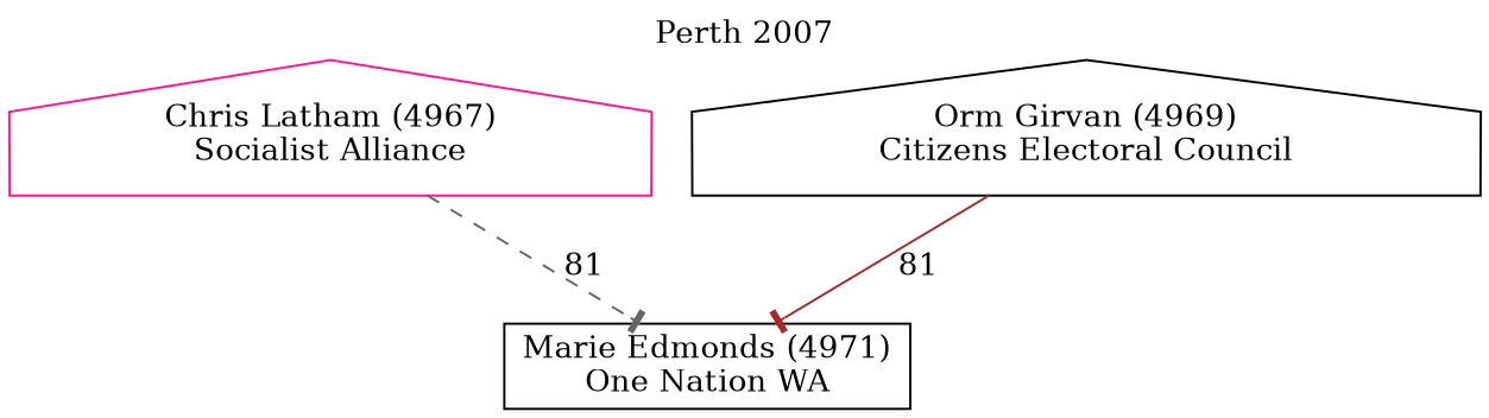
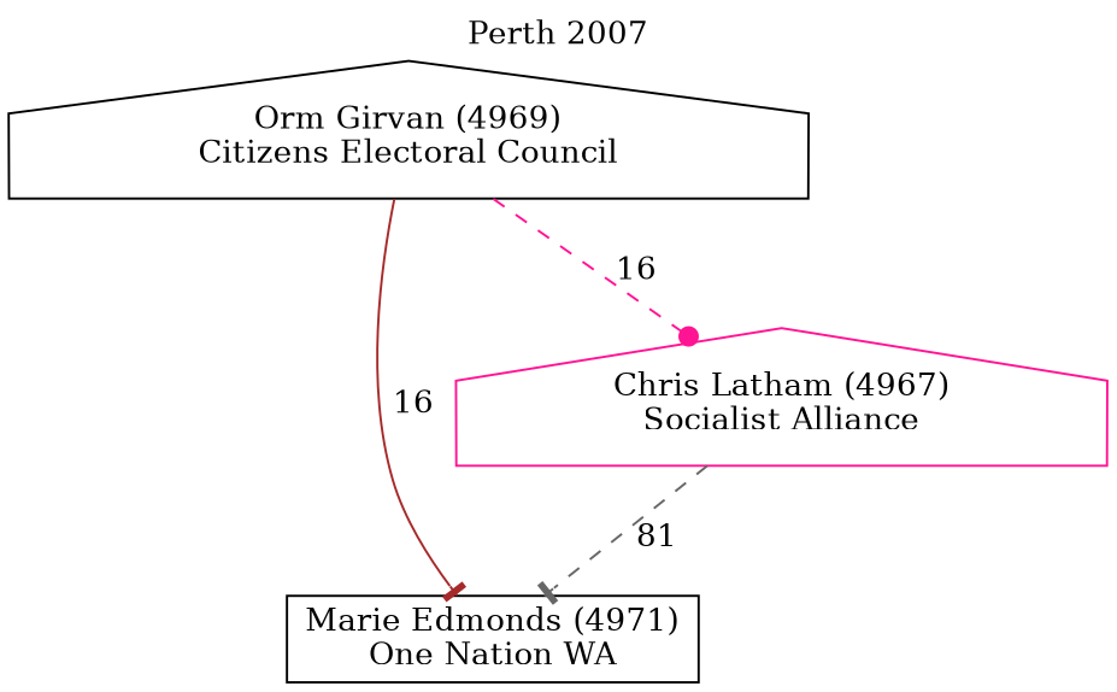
  digraph {
    label="Perth 2007"
    labelloc=t
    mclimit=10
    node [color=black shape=house]
    edge [arrowhead=tee style=dashed]
    n1 [label="Marie Edmonds (4971)\nOne Nation WA" shape=box]
    n2 [color=deeppink label="Chris Latham (4967)\nSocialist Alliance"]
    n3 [label="Orm Girvan (4969)\nCitizens Electoral Council"]
    n2 -> n1 [color=gray40 label=81]
-   n3 -> n1 [color=brown label=81 style=solid]
+   n3 -> n1 [color=brown label=16 style=solid]
+   n3 -> n2 [arrowhead=dot color=deeppink label=16]
  }
